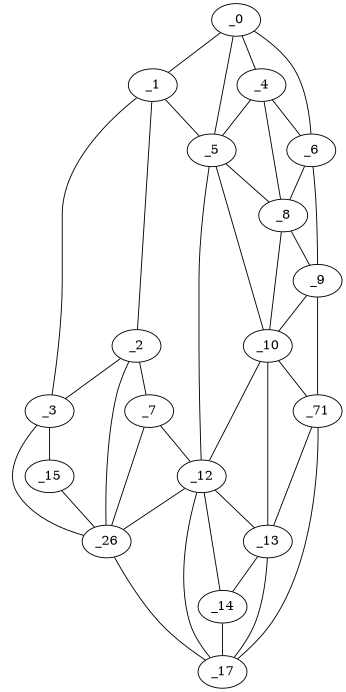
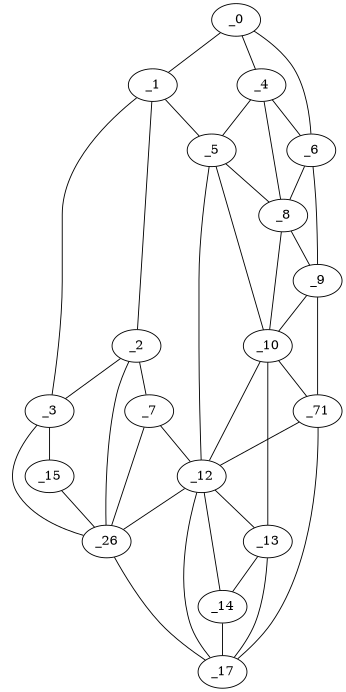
  graph {
    node [x=30 y=3]
    edge [valence=2]
    _0 [y=31]
    _1 [y=46]
    _4 [x=39 y=25]
    _5 [x=46 y=38]
    _6 [x=48 y=9]
    _2 [x=36 y=79]
    _3 [x=38 y=109]
    _8 [x=64 y=13]
    _10 [x=78 y=24]
    _12 [x=84 y=53]
    _9 [x=75]
    _7 [x=50 y=60]
    n13 [label=_26 x=100 y=85]
    _15 [x=96 y=120]
    n15 [label=_71 x=79]
    _13 [x=92 y=48]
    _17 [x=101 y=72]
    _14 [x=96 y=60]
    _0 -- _1 [valence=1]
    _0 -- _4
-   _0 -- _5
    _0 -- _6 [valence=1]
    _1 -- _5 [valence=1]
    _1 -- _2
    _1 -- _3 [valence=1]
    _4 -- _5
    _4 -- _6
    _4 -- _8
    _5 -- _8
    _5 -- _10
    _5 -- _12
    _6 -- _8
    _6 -- _9 [valence=1]
    _2 -- _3 [valence=1]
    _2 -- _7 [valence=1]
    _2 -- n13
    _3 -- n13
    _3 -- _15 [valence=1]
    _8 -- _10 [valence=1]
    _8 -- _9
    _10 -- _12 [valence=1]
    _10 -- n15
    _10 -- _13
    _12 -- n13
    _12 -- _13
    _12 -- _17
    _12 -- _14
    _9 -- _10
    _9 -- n15 [valence=1]
    _7 -- _12
    _7 -- n13
    n13 -- _17 [valence=1]
    _15 -- n13 [valence=1]
-   n15 -- _13 [valence=1]
+   n15 -- _12 [valence=1]
    n15 -- _17 [valence=1]
    _13 -- _17
    _13 -- _14
    _14 -- _17 [valence=1]
  }
